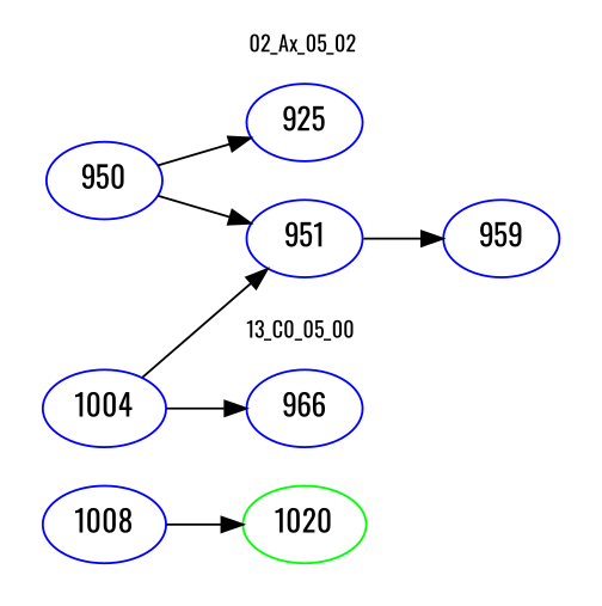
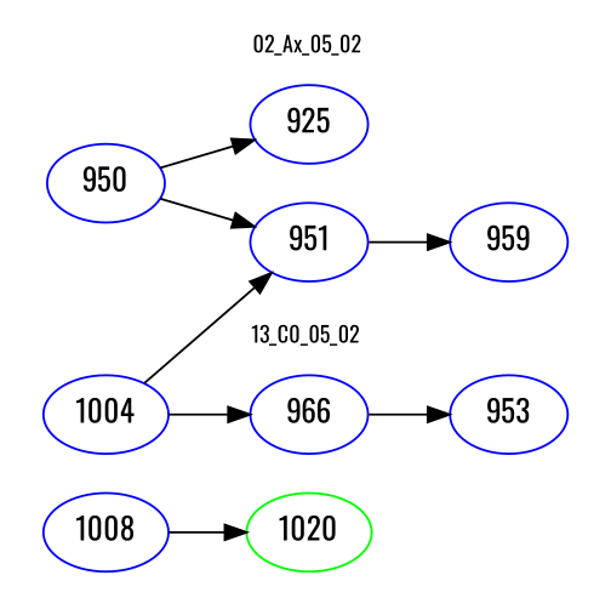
  digraph {
    fontname=Oswald
    rankdir=LR
    node [color=blue fontname=Oswald]
    edge [color=black fontname=Oswald]
    n1 [label=950]
    n2 [label=925]
    n3 [label=951]
    n4 [label=959]
    n5 [label=1004]
    n6 [label=966]
    n7 [label=1008]
+   n8 [label=953]
    n9 [color=green label=1020]
    subgraph cluster_1 {
      color=white
      fontsize=10
      label="02_Ax_05_02"
      n1
      n2
      n3
      n4
    }
    subgraph cluster_2 {
      color=white
      fontsize=10
-     label="13_C0_05_00"
+     label="13_C0_05_02"
      n5
      n6
      n7
+     n8
      n9
    }
    n1 -> n2
    n1 -> n3
    n3 -> n4
    n5 -> n3
    n5 -> n6
+   n6 -> n8
    n7 -> n9
  }
